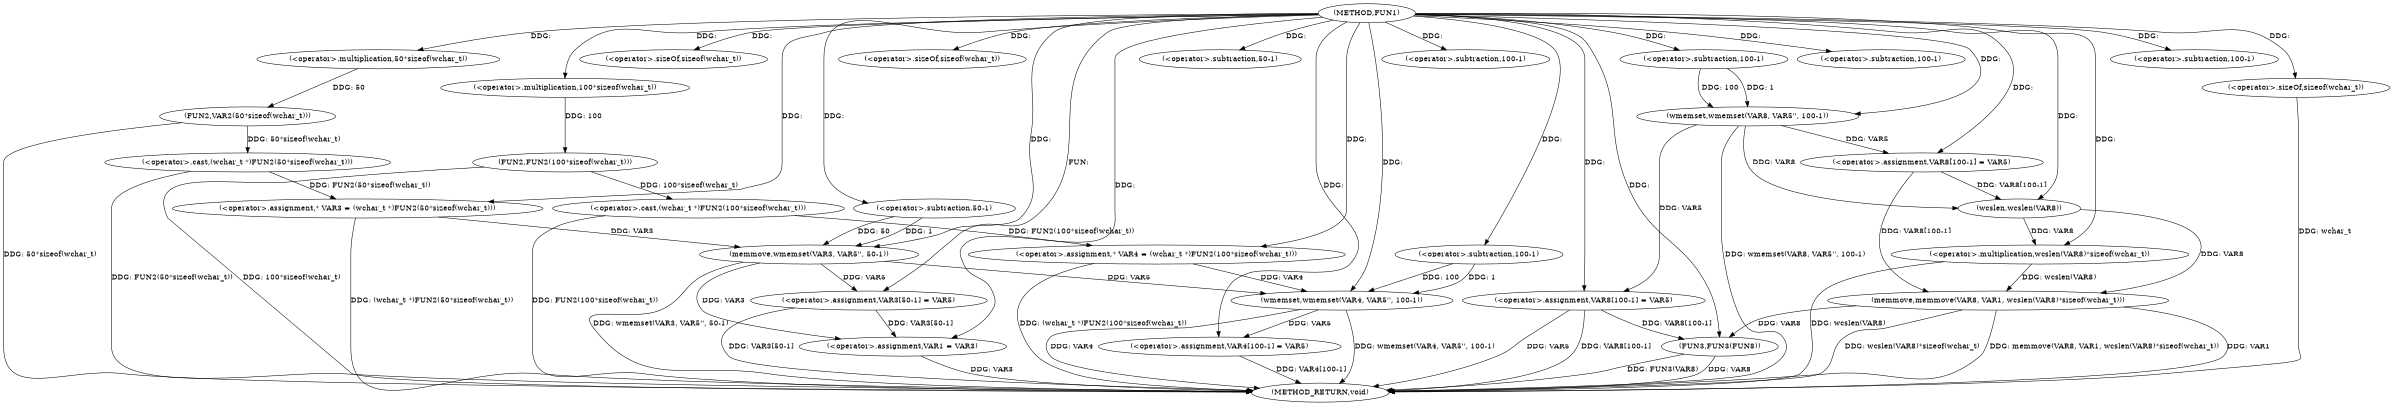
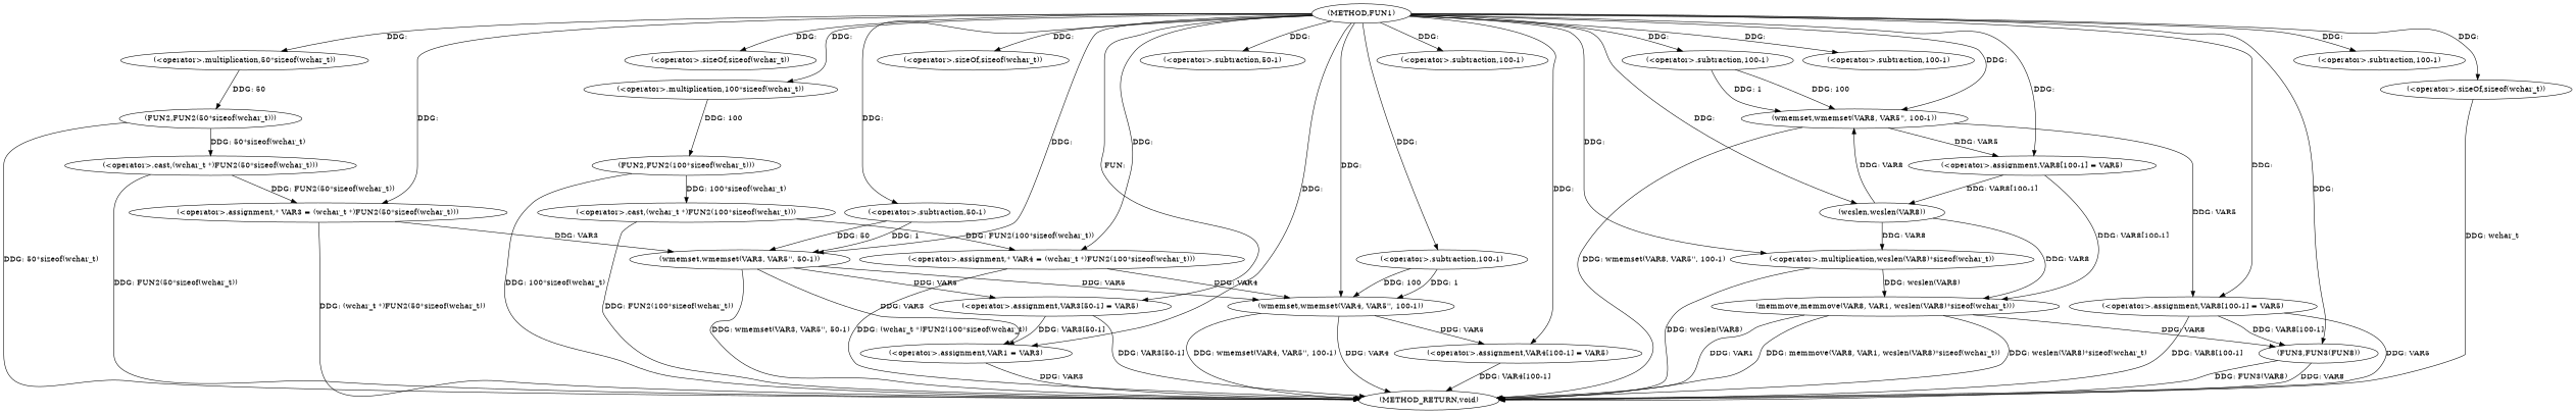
  digraph {
    n1 [label="(METHOD,FUN1)"]
    n2 [label="(<operator>.assignment,* VAR3 = (wchar_t *)FUN2(50*sizeof(wchar_t)))"]
    n3 [label="(<operator>.multiplication,50*sizeof(wchar_t))"]
    n4 [label="(<operator>.sizeOf,sizeof(wchar_t))"]
    n5 [label="(<operator>.assignment,* VAR4 = (wchar_t *)FUN2(100*sizeof(wchar_t)))"]
    n6 [label="(<operator>.multiplication,100*sizeof(wchar_t))"]
    n7 [label="(<operator>.sizeOf,sizeof(wchar_t))"]
-   n8 [label="(memmove,wmemset(VAR3, VAR5'', 50-1))"]
+   n8 [label="(wmemset,wmemset(VAR3, VAR5'', 50-1))"]
    n9 [label="(<operator>.subtraction,50-1)"]
    n10 [label="(<operator>.assignment,VAR3[50-1] = VAR5)"]
    n11 [label="(<operator>.subtraction,50-1)"]
    n12 [label="(wmemset,wmemset(VAR4, VAR5'', 100-1))"]
    n13 [label="(<operator>.subtraction,100-1)"]
    n14 [label="(<operator>.assignment,VAR4[100-1] = VAR5)"]
    n15 [label="(<operator>.subtraction,100-1)"]
    n16 [label="(<operator>.assignment,VAR1 = VAR3)"]
    n17 [label="(wmemset,wmemset(VAR8, VAR5'', 100-1))"]
    n18 [label="(<operator>.subtraction,100-1)"]
    n19 [label="(<operator>.assignment,VAR8[100-1] = VAR5)"]
    n20 [label="(<operator>.subtraction,100-1)"]
    n21 [label="(<operator>.multiplication,wcslen(VAR8)*sizeof(wchar_t))"]
    n22 [label="(wcslen,wcslen(VAR8))"]
    n23 [label="(<operator>.sizeOf,sizeof(wchar_t))"]
    n24 [label="(<operator>.assignment,VAR8[100-1] = VAR5)"]
    n25 [label="(<operator>.subtraction,100-1)"]
    n26 [label="(FUN3,FUN3(FUN8))"]
    n27 [label="(METHOD_RETURN,void)"]
-   n28 [label="(FUN2,VAR2(50*sizeof(wchar_t)))"]
+   n28 [label="(FUN2,FUN2(50*sizeof(wchar_t)))"]
    n29 [label="(FUN2,FUN2(100*sizeof(wchar_t)))"]
    n30 [label="(memmove,memmove(VAR8, VAR1, wcslen(VAR8)*sizeof(wchar_t)))"]
    n31 [label="(<operator>.cast,(wchar_t *)FUN2(50*sizeof(wchar_t)))"]
    n32 [label="(<operator>.cast,(wchar_t *)FUN2(100*sizeof(wchar_t)))"]
    n1 -> n2 [label="DDG: "]
    n1 -> n3 [label="DDG: "]
    n1 -> n4 [label="DDG: "]
    n1 -> n5 [label="DDG: "]
    n1 -> n6 [label="DDG: "]
    n1 -> n7 [label="DDG: "]
    n1 -> n8 [label="DDG: "]
    n1 -> n9 [label="DDG: "]
    n1 -> n10 [label="FUN: "]
    n1 -> n11 [label="DDG: "]
    n1 -> n12 [label="DDG: "]
    n1 -> n13 [label="DDG: "]
    n1 -> n14 [label="DDG: "]
    n1 -> n15 [label="DDG: "]
    n1 -> n16 [label="DDG: "]
    n1 -> n17 [label="DDG: "]
    n1 -> n18 [label="DDG: "]
    n1 -> n19 [label="DDG: "]
    n1 -> n20 [label="DDG: "]
    n1 -> n21 [label="DDG: "]
    n1 -> n22 [label="DDG: "]
    n1 -> n23 [label="DDG: "]
    n1 -> n24 [label="DDG: "]
    n1 -> n25 [label="DDG: "]
    n1 -> n26 [label="DDG: "]
    n2 -> n8 [label="DDG: VAR3"]
    n2 -> n27 [label="DDG: (wchar_t *)FUN2(50*sizeof(wchar_t))"]
    n3 -> n28 [label="DDG: 50"]
    n5 -> n12 [label="DDG: VAR4"]
    n5 -> n27 [label="DDG: (wchar_t *)FUN2(100*sizeof(wchar_t))"]
    n6 -> n29 [label="DDG: 100"]
    n8 -> n10 [label="DDG: VAR5"]
    n8 -> n12 [label="DDG: VAR5"]
    n8 -> n16 [label="DDG: VAR3"]
    n8 -> n27 [label="DDG: wmemset(VAR3, VAR5'', 50-1)"]
    n9 -> n8 [label="DDG: 50"]
    n9 -> n8 [label="DDG: 1"]
    n10 -> n16 [label="DDG: VAR3[50-1]"]
    n10 -> n27 [label="DDG: VAR3[50-1]"]
    n12 -> n14 [label="DDG: VAR5"]
    n12 -> n27 [label="DDG: VAR4"]
    n12 -> n27 [label="DDG: wmemset(VAR4, VAR5'', 100-1)"]
    n13 -> n12 [label="DDG: 100"]
    n13 -> n12 [label="DDG: 1"]
    n14 -> n27 [label="DDG: VAR4[100-1]"]
    n16 -> n27 [label="DDG: VAR3"]
    n17 -> n19 [label="DDG: VAR5"]
-   n17 -> n22 [label="DDG: VAR8"]
+   n22 -> n17 [label="DDG: VAR8"]
    n17 -> n24 [label="DDG: VAR5"]
    n17 -> n27 [label="DDG: wmemset(VAR8, VAR5'', 100-1)"]
    n18 -> n17 [label="DDG: 100"]
    n18 -> n17 [label="DDG: 1"]
    n19 -> n22 [label="DDG: VAR8[100-1]"]
    n19 -> n30 [label="DDG: VAR8[100-1]"]
    n21 -> n27 [label="DDG: wcslen(VAR8)"]
    n21 -> n30 [label="DDG: wcslen(VAR8)"]
    n22 -> n21 [label="DDG: VAR8"]
    n22 -> n30 [label="DDG: VAR8"]
    n23 -> n27 [label="DDG: wchar_t"]
    n24 -> n26 [label="DDG: VAR8[100-1]"]
    n24 -> n27 [label="DDG: VAR5"]
    n24 -> n27 [label="DDG: VAR8[100-1]"]
    n26 -> n27 [label="DDG: FUN3(VAR8)"]
    n26 -> n27 [label="DDG: VAR8"]
    n28 -> n27 [label="DDG: 50*sizeof(wchar_t)"]
    n28 -> n31 [label="DDG: 50*sizeof(wchar_t)"]
    n29 -> n27 [label="DDG: 100*sizeof(wchar_t)"]
    n29 -> n32 [label="DDG: 100*sizeof(wchar_t)"]
    n30 -> n26 [label="DDG: VAR8"]
    n30 -> n27 [label="DDG: wcslen(VAR8)*sizeof(wchar_t)"]
    n30 -> n27 [label="DDG: VAR1"]
    n30 -> n27 [label="DDG: memmove(VAR8, VAR1, wcslen(VAR8)*sizeof(wchar_t))"]
    n31 -> n2 [label="DDG: FUN2(50*sizeof(wchar_t))"]
    n31 -> n27 [label="DDG: FUN2(50*sizeof(wchar_t))"]
    n32 -> n5 [label="DDG: FUN2(100*sizeof(wchar_t))"]
    n32 -> n27 [label="DDG: FUN2(100*sizeof(wchar_t))"]
  }
